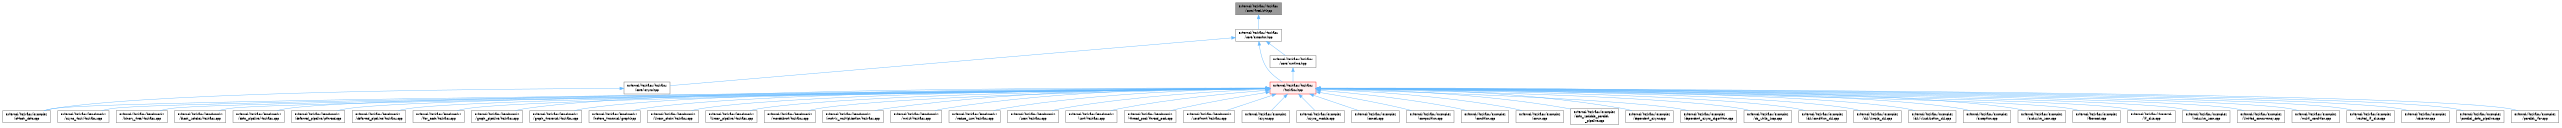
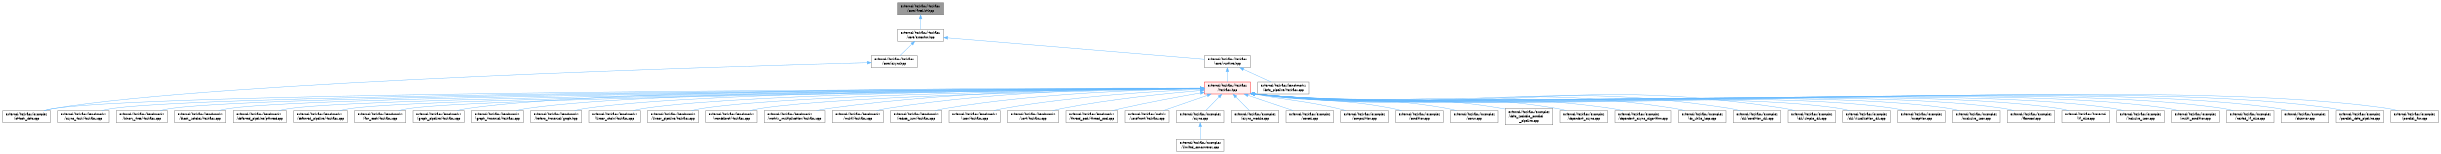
  digraph {
    fontname="Patrick Hand"
    node [color=grey40 fillcolor=white fontname="Patrick Hand" fontsize=10 shape=box style=filled]
    edge [color=steelblue1 dir=back fontname="Patrick Hand" fontsize=10 labelfontname=Helvetica labelfontsize=10 style=solid]
    n1 [color=gray40 fillcolor=grey60 fontcolor=black height=0.2 label="external/taskflow/taskflow\l/core/freelist.hpp" width=0.4]
    n2 [height=0.2 label="external/taskflow/taskflow\l/core/executor.hpp" width=0.4]
    n3 [height=0.2 label="external/taskflow/taskflow\l/core/async.hpp" width=0.4]
    n4 [color=red fillcolor="#FFF0F0" height=0.2 label="external/taskflow/taskflow\l/taskflow.hpp" width=0.4]
    n5 [height=0.2 label="external/taskflow/taskflow\l/core/runtime.hpp" width=0.4]
    n6 [height=0.2 label="external/taskflow/examples\l/attach_data.cpp" width=0.4]
    n7 [height=0.2 label="external/taskflow/benchmarks\l/async_task/taskflow.cpp" width=0.4]
    n8 [height=0.2 label="external/taskflow/benchmarks\l/binary_tree/taskflow.cpp" width=0.4]
    n9 [height=0.2 label="external/taskflow/benchmarks\l/black_scholes/taskflow.cpp" width=0.4]
    n10 [height=0.2 label="external/taskflow/benchmarks\l/data_pipeline/taskflow.cpp" width=0.4]
    n11 [height=0.2 label="external/taskflow/benchmarks\l/deferred_pipeline/pthread.cpp" width=0.4]
    n12 [height=0.2 label="external/taskflow/benchmarks\l/deferred_pipeline/taskflow.cpp" width=0.4]
    n13 [height=0.2 label="external/taskflow/benchmarks\l/for_each/taskflow.cpp" width=0.4]
    n14 [height=0.2 label="external/taskflow/benchmarks\l/graph_pipeline/taskflow.cpp" width=0.4]
    n15 [height=0.2 label="external/taskflow/benchmarks\l/graph_traversal/taskflow.cpp" width=0.4]
    n16 [height=0.2 label="external/taskflow/benchmarks\l/hetero_traversal/graph.hpp" width=0.4]
    n17 [height=0.2 label="external/taskflow/benchmarks\l/linear_chain/taskflow.cpp" width=0.4]
    n18 [height=0.2 label="external/taskflow/benchmarks\l/linear_pipeline/taskflow.cpp" width=0.4]
    n19 [height=0.2 label="external/taskflow/benchmarks\l/mandelbrot/taskflow.cpp" width=0.4]
    n20 [height=0.2 label="external/taskflow/benchmarks\l/matrix_multiplication/taskflow.cpp" width=0.4]
-   n21 [height=0.2 label="external/taskflow/benchmarks\l/mnist/taskflow.cpp" width=0.4]
+   n21 [height=0.2 label="external/taskflow/benchmarks\l/multi/taskflow.cpp" width=0.4]
    n22 [height=0.2 label="external/taskflow/benchmarks\l/reduce_sum/taskflow.cpp" width=0.4]
    n23 [height=0.2 label="external/taskflow/benchmarks\l/scan/taskflow.cpp" width=0.4]
    n24 [height=0.2 label="external/taskflow/benchmarks\l/sort/taskflow.cpp" width=0.4]
    n25 [height=0.2 label="external/taskflow/benchmarks\l/thread_pool/thread_pool.cpp" width=0.4]
-   n26 [height=0.2 label="external/taskflow/benchmarks\l/wavefront/taskflow.cpp" width=0.4]
+   n26 [height=0.2 label="external/taskflow/matrix\l/wavefront/taskflow.cpp" width=0.4]
    n27 [height=0.2 label="external/taskflow/examples\l/async.cpp" width=0.4]
    n28 [height=0.2 label="external/taskflow/examples\l/async_module.cpp" width=0.4]
    n29 [height=0.2 label="external/taskflow/examples\l/cancel.cpp" width=0.4]
    n30 [height=0.2 label="external/taskflow/examples\l/composition.cpp" width=0.4]
    n31 [height=0.2 label="external/taskflow/examples\l/condition.cpp" width=0.4]
    n32 [height=0.2 label="external/taskflow/examples\l/corun.cpp" width=0.4]
    n33 [height=0.2 label="external/taskflow/examples\l/data_scalable_parallel\l_pipeline.cpp" width=0.4]
    n34 [height=0.2 label="external/taskflow/examples\l/dependent_async.cpp" width=0.4]
    n35 [height=0.2 label="external/taskflow/examples\l/dependent_async_algorithm.cpp" width=0.4]
    n36 [height=0.2 label="external/taskflow/examples\l/do_while_loop.cpp" width=0.4]
    n37 [height=0.2 label="external/taskflow/examples\l/dsl/condition_dsl.cpp" width=0.4]
    n38 [height=0.2 label="external/taskflow/examples\l/dsl/simple_dsl.cpp" width=0.4]
    n39 [height=0.2 label="external/taskflow/examples\l/dsl/visualization_dsl.cpp" width=0.4]
    n40 [height=0.2 label="external/taskflow/examples\l/exception.cpp" width=0.4]
    n41 [height=0.2 label="external/taskflow/examples\l/exclusive_scan.cpp" width=0.4]
    n42 [height=0.2 label="external/taskflow/examples\l/fibonacci.cpp" width=0.4]
    n43 [height=0.2 label="external/taskflow/traversal\l/if_else.cpp" width=0.4]
    n44 [height=0.2 label="external/taskflow/examples\l/inclusive_scan.cpp" width=0.4]
    n45 [height=0.2 label="external/taskflow/examples\l/limited_concurrency.cpp" width=0.4]
    n46 [height=0.2 label="external/taskflow/examples\l/multi_condition.cpp" width=0.4]
    n47 [height=0.2 label="external/taskflow/examples\l/nested_if_else.cpp" width=0.4]
    n48 [height=0.2 label="external/taskflow/examples\l/observer.cpp" width=0.4]
    n49 [height=0.2 label="external/taskflow/examples\l/parallel_data_pipeline.cpp" width=0.4]
    n50 [height=0.2 label="external/taskflow/examples\l/parallel_for.cpp" width=0.4]
    n1 -> n2
    n2 -> n3
-   n2 -> n4
    n2 -> n5
    n3 -> n6
    n4 -> n6
    n4 -> n7
    n4 -> n8
    n4 -> n9
-   n4 -> n10
+   n5 -> n10
    n4 -> n11
    n4 -> n12
    n4 -> n13
    n4 -> n14
    n4 -> n15
    n4 -> n16
    n4 -> n17
    n4 -> n18
    n4 -> n19
    n4 -> n20
    n4 -> n21
    n4 -> n22
    n4 -> n23
    n4 -> n24
    n4 -> n25
    n4 -> n26
    n4 -> n27
    n4 -> n28
    n4 -> n29
    n4 -> n30
    n4 -> n31
    n4 -> n32
    n4 -> n33
    n4 -> n34
    n4 -> n35
    n4 -> n36
    n4 -> n37
    n4 -> n38
    n4 -> n39
    n4 -> n40
    n4 -> n41
    n4 -> n42
    n4 -> n43
    n4 -> n44
-   n4 -> n45
+   n27 -> n45
    n4 -> n46
    n4 -> n47
    n4 -> n48
    n4 -> n49
    n4 -> n50
    n5 -> n4
  }
